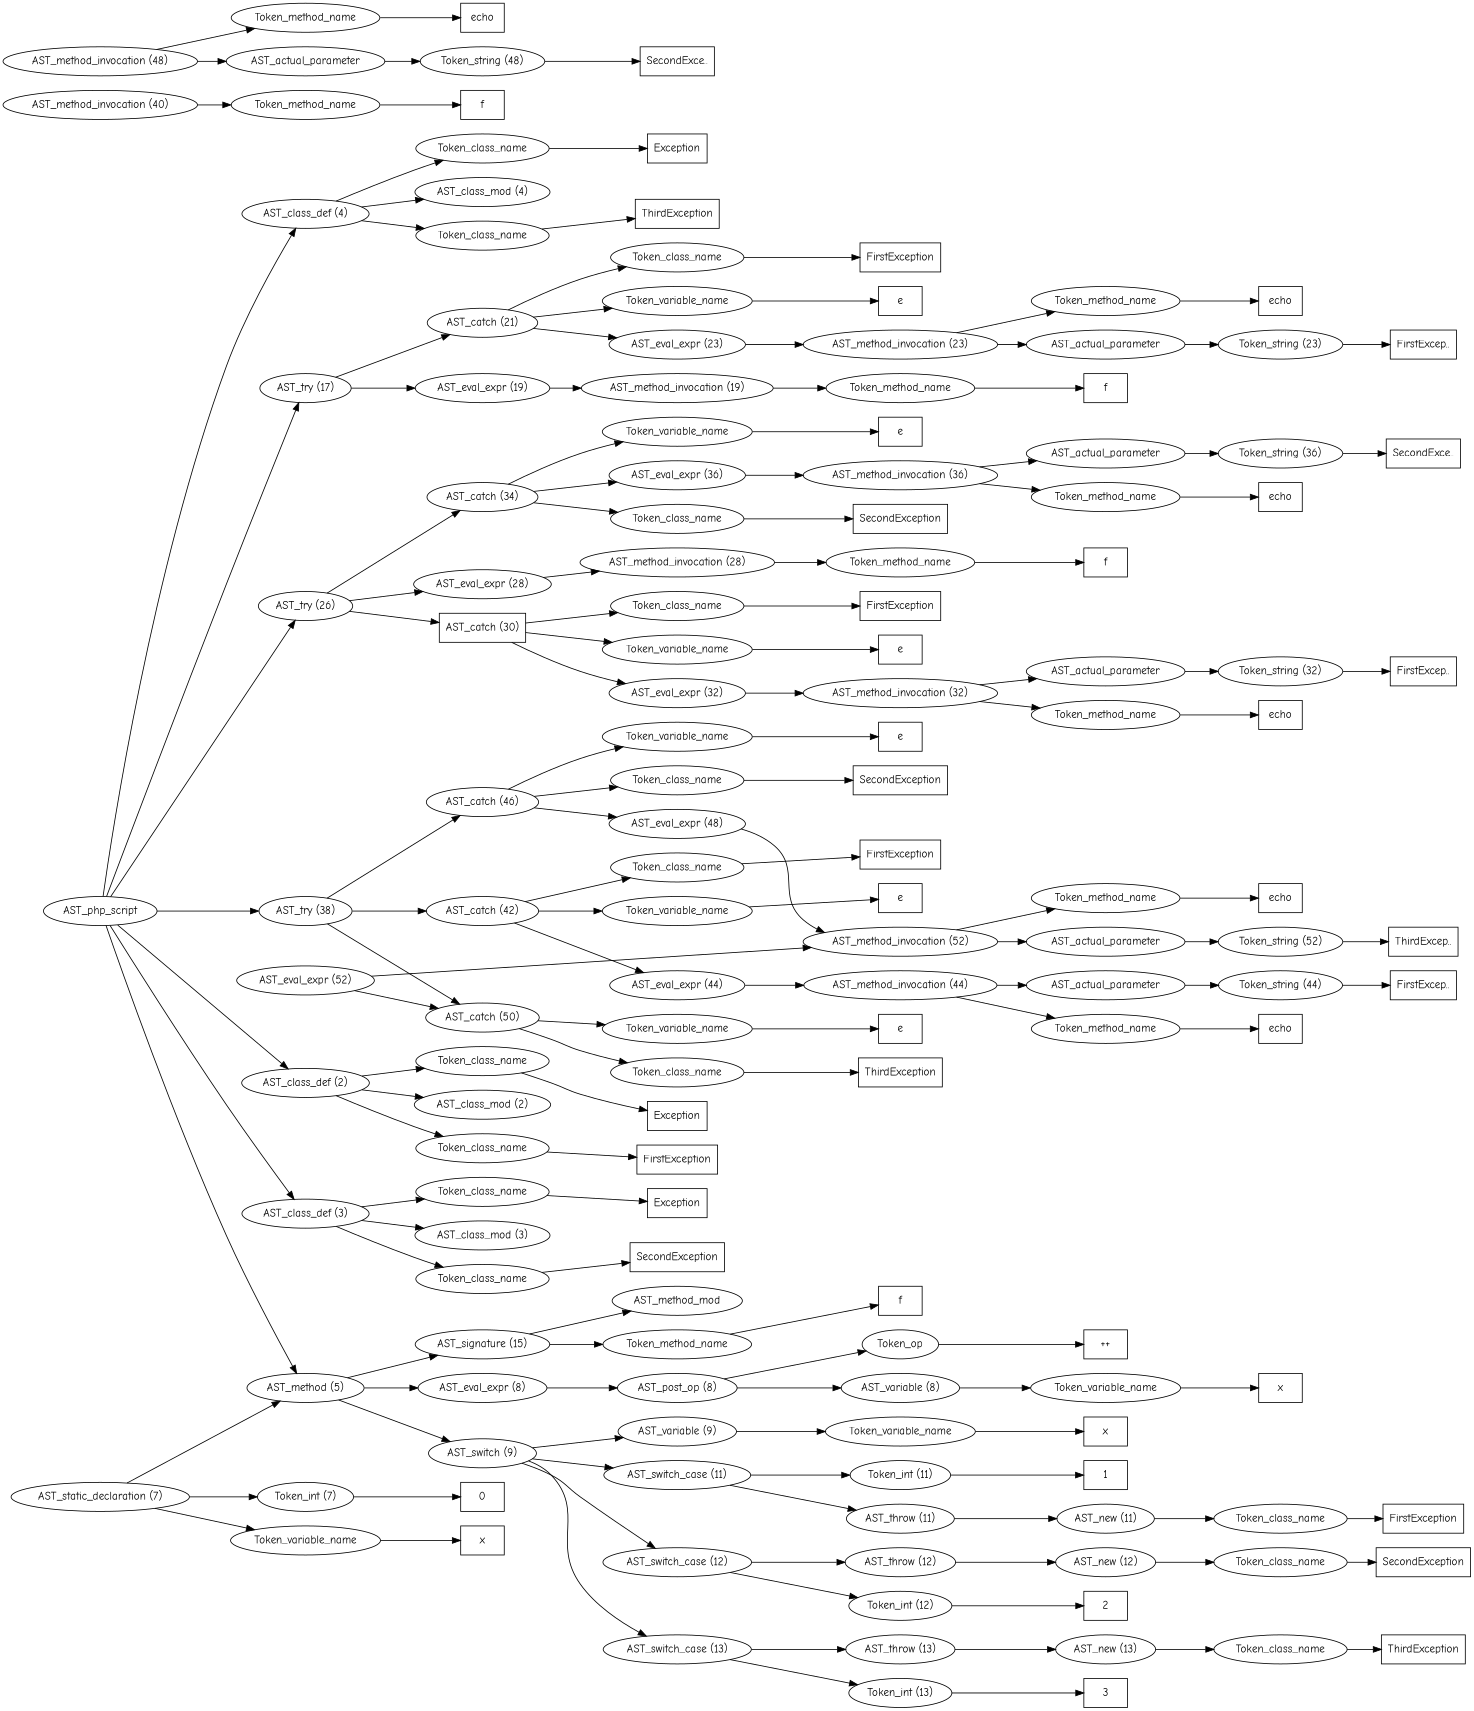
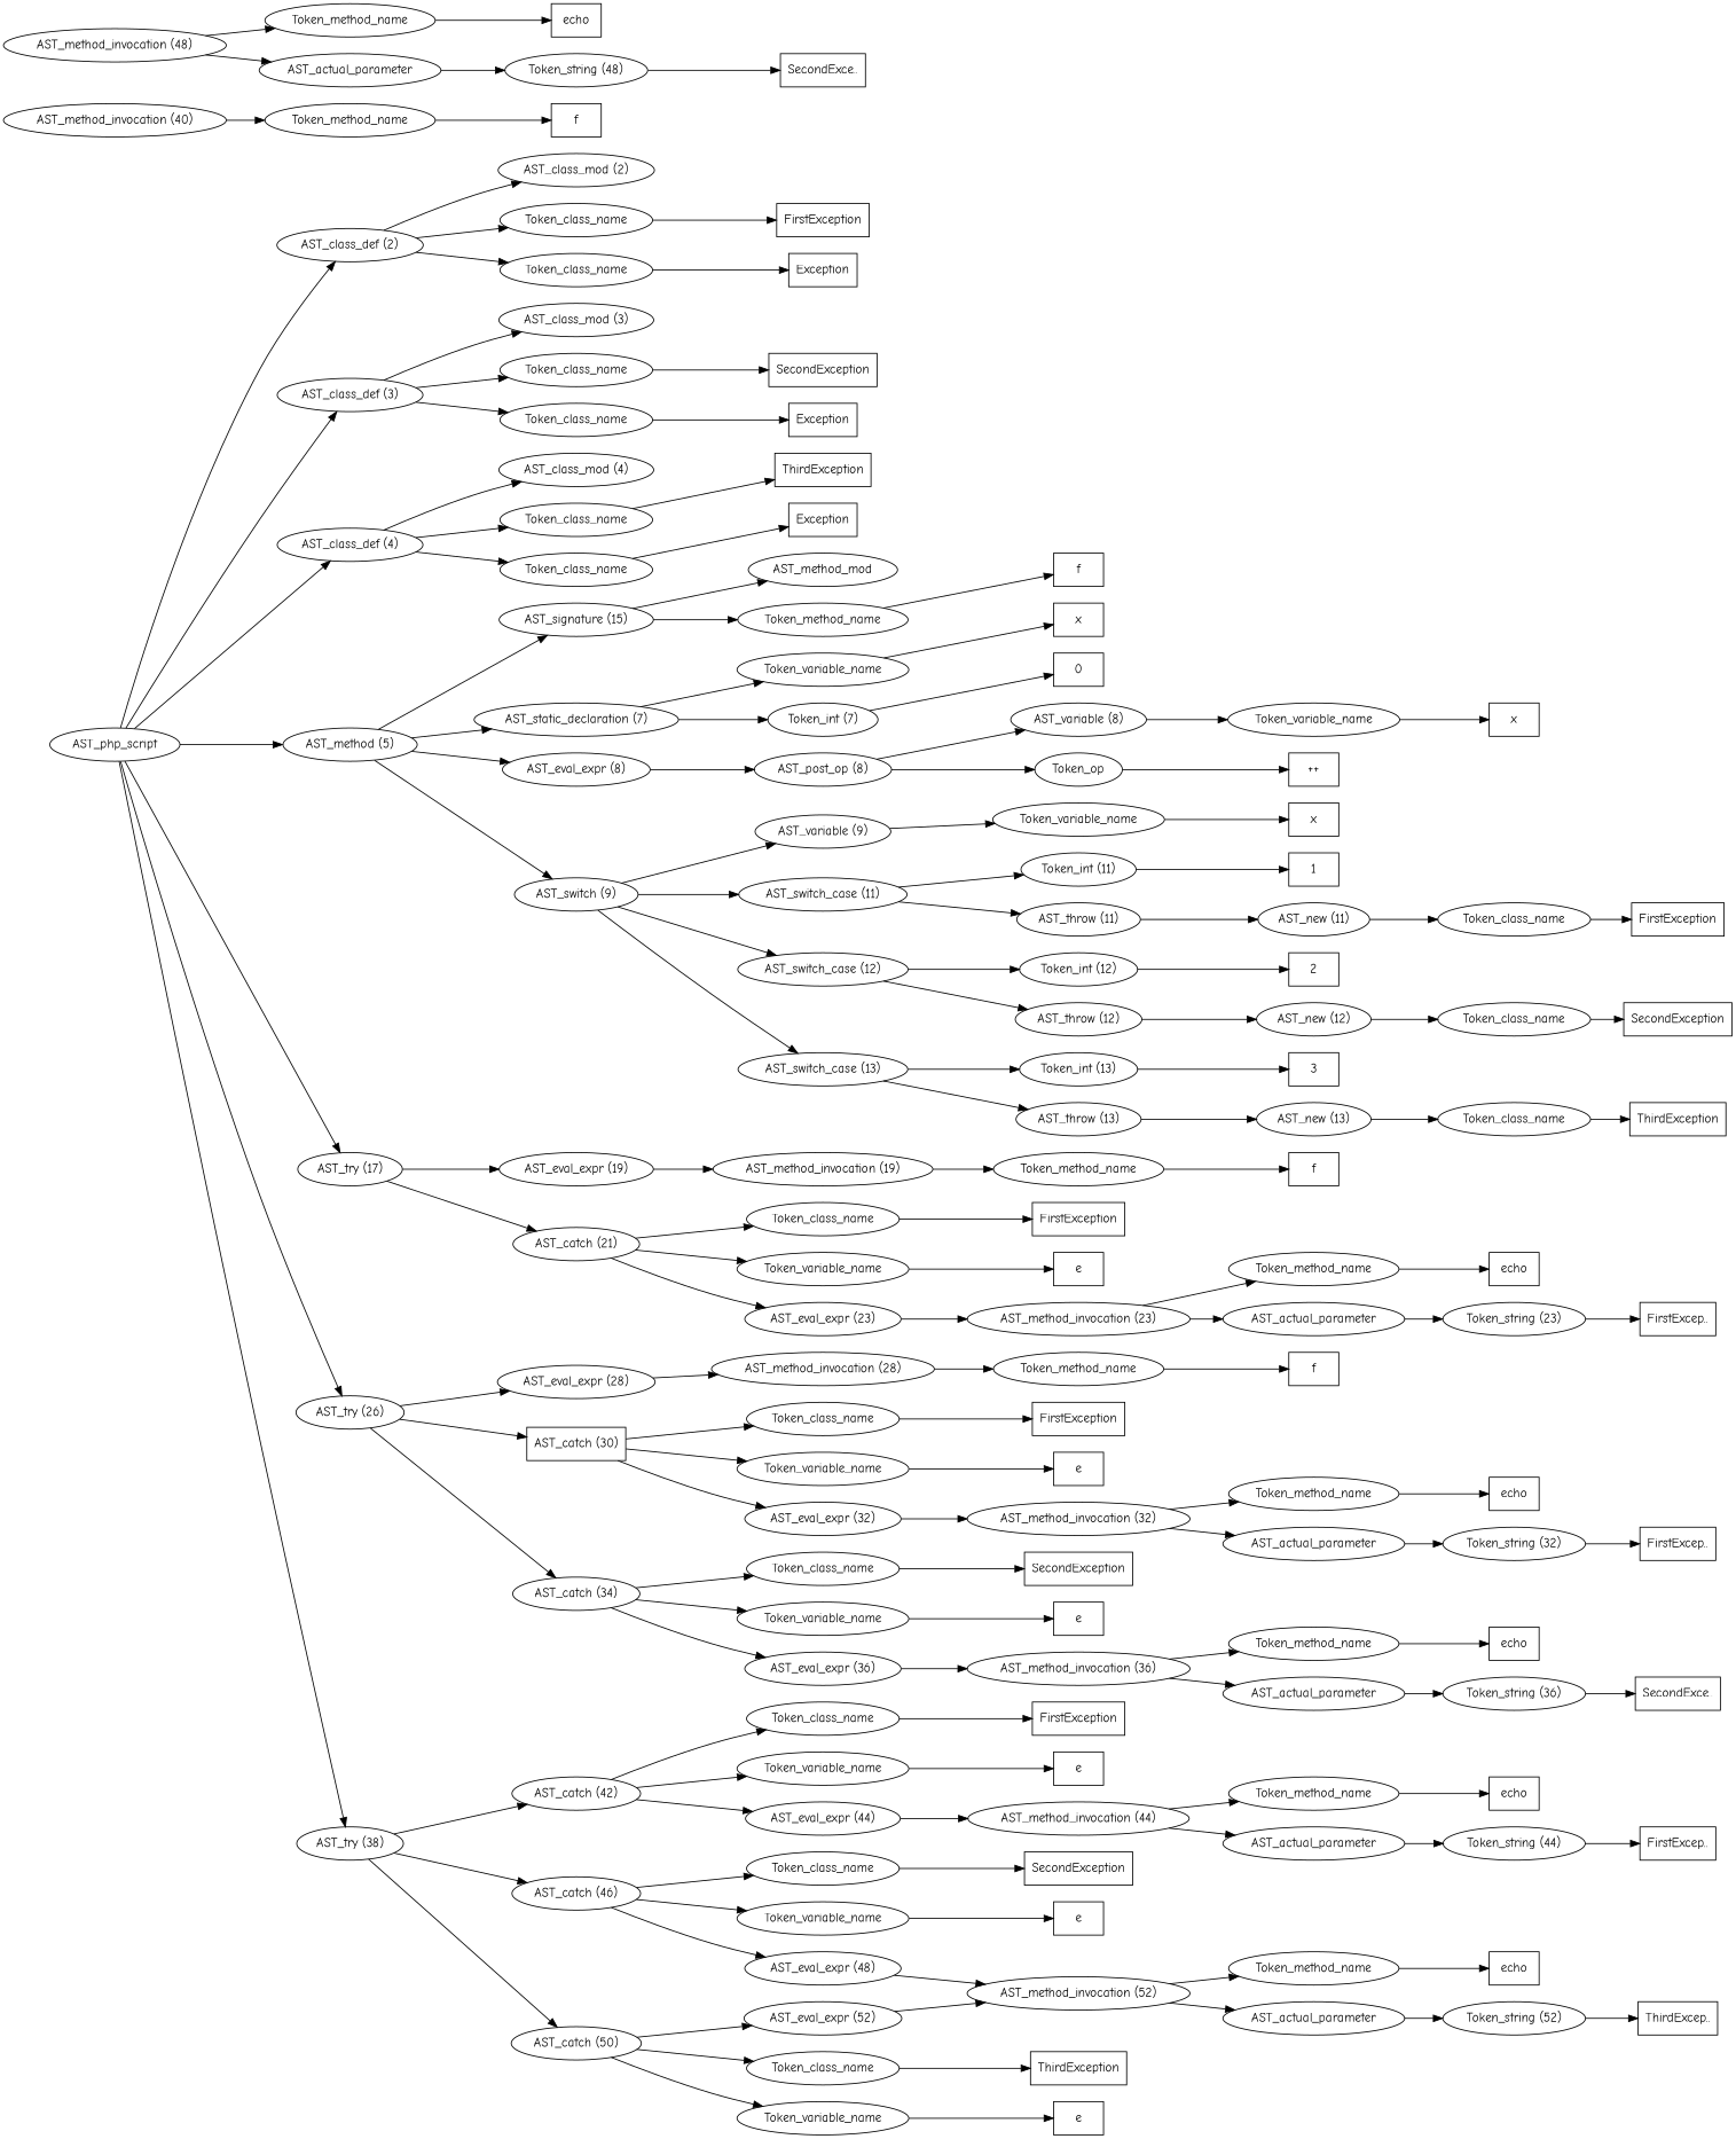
  digraph {
    fontname="Comic Neue"
    rankdir=LR
    node [fontname="Comic Neue"]
    edge [fontname="Comic Neue"]
    n1 [label=AST_php_script]
    n2 [label="AST_class_def (2)"]
    n3 [label="AST_class_def (3)"]
    n4 [label="AST_class_def (4)"]
    n5 [label="AST_method (5)"]
    n6 [label="AST_try (17)"]
    n7 [label="AST_try (26)"]
    n8 [label="AST_try (38)"]
    n9 [label="AST_class_mod (2)"]
    n10 [label=Token_class_name]
    n11 [label=Token_class_name]
    n12 [label="AST_class_mod (3)"]
    n13 [label=Token_class_name]
    n14 [label=Token_class_name]
    n15 [label="AST_class_mod (4)"]
    n16 [label=Token_class_name]
    n17 [label=Token_class_name]
    n18 [label="AST_signature (15)"]
    n19 [label="AST_static_declaration (7)"]
    n20 [label="AST_eval_expr (8)"]
    n21 [label="AST_switch (9)"]
    n22 [label="AST_eval_expr (19)"]
    n23 [label="AST_catch (21)"]
    n24 [label="AST_eval_expr (28)"]
    n25 [label="AST_catch (30)" shape=box]
    n26 [label="AST_catch (34)"]
    n27 [label="AST_catch (42)"]
    n28 [label="AST_catch (46)"]
    n29 [label="AST_catch (50)"]
    n30 [label=FirstException shape=box]
    n31 [label=Exception shape=box]
    n32 [label=SecondException shape=box]
    n33 [label=Exception shape=box]
    n34 [label=ThirdException shape=box]
    n35 [label=Exception shape=box]
    n36 [label=AST_method_mod]
    n37 [label=Token_method_name]
    n38 [label=Token_variable_name]
    n39 [label="Token_int (7)"]
    n40 [label="AST_post_op (8)"]
    n41 [label="AST_variable (9)"]
    n42 [label="AST_switch_case (11)"]
    n43 [label="AST_switch_case (12)"]
    n44 [label="AST_switch_case (13)"]
    n45 [label=f shape=box]
    n46 [label=x shape=box]
    n47 [label=0 shape=box]
    n48 [label="AST_variable (8)"]
    n49 [label=Token_op]
    n50 [label=Token_variable_name]
    n51 [label="++" shape=box]
    n52 [label=x shape=box]
    n53 [label=Token_variable_name]
    n54 [label="Token_int (11)"]
    n55 [label="AST_throw (11)"]
    n56 [label="Token_int (12)"]
    n57 [label="AST_throw (12)"]
    n58 [label="Token_int (13)"]
    n59 [label="AST_throw (13)"]
    n60 [label=x shape=box]
    n61 [label=1 shape=box]
    n62 [label="AST_new (11)"]
    n63 [label=Token_class_name]
    n64 [label=FirstException shape=box]
    n65 [label=2 shape=box]
    n66 [label="AST_new (12)"]
    n67 [label=Token_class_name]
    n68 [label=SecondException shape=box]
    n69 [label=3 shape=box]
    n70 [label="AST_new (13)"]
    n71 [label=Token_class_name]
    n72 [label=ThirdException shape=box]
    n73 [label="AST_method_invocation (19)"]
    n74 [label=Token_class_name]
    n75 [label=Token_variable_name]
    n76 [label="AST_eval_expr (23)"]
    n77 [label=Token_method_name]
    n78 [label=f shape=box]
    n79 [label=FirstException shape=box]
    n80 [label=e shape=box]
    n81 [label="AST_method_invocation (23)"]
    n82 [label=Token_method_name]
    n83 [label=AST_actual_parameter]
    n84 [label=echo shape=box]
    n85 [label="Token_string (23)"]
    n86 [label="FirstExcep.." shape=box]
    n87 [label="AST_method_invocation (28)"]
    n88 [label=Token_class_name]
    n89 [label=Token_variable_name]
    n90 [label="AST_eval_expr (32)"]
    n91 [label=Token_class_name]
    n92 [label=Token_variable_name]
    n93 [label="AST_eval_expr (36)"]
    n94 [label=Token_method_name]
    n95 [label=f shape=box]
    n96 [label=FirstException shape=box]
    n97 [label=e shape=box]
    n98 [label="AST_method_invocation (32)"]
    n99 [label=Token_method_name]
    n100 [label=AST_actual_parameter]
    n101 [label=echo shape=box]
    n102 [label="Token_string (32)"]
    n103 [label="FirstExcep.." shape=box]
    n104 [label=SecondException shape=box]
    n105 [label=e shape=box]
    n106 [label="AST_method_invocation (36)"]
    n107 [label=Token_method_name]
    n108 [label=AST_actual_parameter]
    n109 [label=echo shape=box]
    n110 [label="Token_string (36)"]
    n111 [label="SecondExce.." shape=box]
    n112 [label=Token_class_name]
    n113 [label=Token_variable_name]
    n114 [label="AST_eval_expr (44)"]
    n115 [label=Token_class_name]
    n116 [label=Token_variable_name]
    n117 [label="AST_eval_expr (48)"]
    n118 [label=Token_class_name]
    n119 [label=Token_variable_name]
    n120 [label="AST_eval_expr (52)"]
    n121 [label="AST_method_invocation (40)"]
    n122 [label=Token_method_name]
    n123 [label=f shape=box]
    n124 [label=FirstException shape=box]
    n125 [label=e shape=box]
    n126 [label="AST_method_invocation (44)"]
    n127 [label=Token_method_name]
    n128 [label=AST_actual_parameter]
    n129 [label=echo shape=box]
    n130 [label="Token_string (44)"]
    n131 [label="FirstExcep.." shape=box]
    n132 [label=SecondException shape=box]
    n133 [label=e shape=box]
    n134 [label="AST_method_invocation (52)"]
    n135 [label="AST_method_invocation (48)"]
    n136 [label=Token_method_name]
    n137 [label=AST_actual_parameter]
    n138 [label=echo shape=box]
    n139 [label="Token_string (48)"]
    n140 [label="SecondExce.." shape=box]
    n141 [label=ThirdException shape=box]
    n142 [label=e shape=box]
    n143 [label=Token_method_name]
    n144 [label=AST_actual_parameter]
    n145 [label=echo shape=box]
    n146 [label="Token_string (52)"]
    n147 [label="ThirdExcep.." shape=box]
    n1 -> n2
    n1 -> n3
    n1 -> n4
    n1 -> n5
    n1 -> n6
    n1 -> n7
    n1 -> n8
    n2 -> n9
    n2 -> n10
    n2 -> n11
    n3 -> n12
    n3 -> n13
    n3 -> n14
    n4 -> n15
    n4 -> n16
    n4 -> n17
    n5 -> n18
-   n19 -> n5
+   n5 -> n19
    n5 -> n20
    n5 -> n21
    n6 -> n22
    n6 -> n23
    n7 -> n24
    n7 -> n25
    n7 -> n26
    n8 -> n27
    n8 -> n28
    n8 -> n29
    n10 -> n30
    n11 -> n31
    n13 -> n32
    n14 -> n33
    n16 -> n34
    n17 -> n35
    n18 -> n36
    n18 -> n37
    n19 -> n38
    n19 -> n39
    n20 -> n40
    n21 -> n41
    n21 -> n42
    n21 -> n43
    n21 -> n44
    n22 -> n73
    n23 -> n74
    n23 -> n75
    n23 -> n76
    n24 -> n87
    n25 -> n88
    n25 -> n89
    n25 -> n90
    n26 -> n91
    n26 -> n92
    n26 -> n93
    n27 -> n112
    n27 -> n113
    n27 -> n114
    n28 -> n115
    n28 -> n116
    n28 -> n117
    n29 -> n118
    n29 -> n119
-   n120 -> n29
+   n29 -> n120
    n37 -> n45
    n38 -> n46
    n39 -> n47
    n40 -> n48
    n40 -> n49
    n41 -> n53
    n42 -> n54
    n42 -> n55
    n43 -> n56
    n43 -> n57
    n44 -> n58
    n44 -> n59
    n48 -> n50
    n49 -> n51
    n50 -> n52
    n53 -> n60
    n54 -> n61
    n55 -> n62
    n56 -> n65
    n57 -> n66
    n58 -> n69
    n59 -> n70
    n62 -> n63
    n63 -> n64
    n66 -> n67
    n67 -> n68
    n70 -> n71
    n71 -> n72
    n73 -> n77
    n74 -> n79
    n75 -> n80
    n76 -> n81
    n77 -> n78
    n81 -> n82
    n81 -> n83
    n82 -> n84
    n83 -> n85
    n85 -> n86
    n87 -> n94
    n88 -> n96
    n89 -> n97
    n90 -> n98
    n91 -> n104
    n92 -> n105
    n93 -> n106
    n94 -> n95
    n98 -> n99
    n98 -> n100
    n99 -> n101
    n100 -> n102
    n102 -> n103
    n106 -> n107
    n106 -> n108
    n107 -> n109
    n108 -> n110
    n110 -> n111
    n112 -> n124
    n113 -> n125
    n114 -> n126
    n115 -> n132
    n116 -> n133
    n117 -> n134
    n118 -> n141
    n119 -> n142
    n120 -> n134
    n121 -> n122
    n122 -> n123
    n126 -> n127
    n126 -> n128
    n127 -> n129
    n128 -> n130
    n130 -> n131
    n134 -> n143
    n134 -> n144
    n135 -> n136
    n135 -> n137
    n136 -> n138
    n137 -> n139
    n139 -> n140
    n143 -> n145
    n144 -> n146
    n146 -> n147
  }
